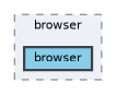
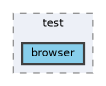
  digraph {
    compound=true
    n1 [color=grey25 fillcolor=skyblue fontname=Helvetica fontsize=10 height=0.2 label=browser shape=box style="filled,bold" width=0.4]
    subgraph cluster_1 {
      bgcolor="#edf0f7"
      fontname=Helvetica
      fontsize=10
-     label=browser
+     label=test
      pencolor=grey50
      style="filled,dashed"
      n1
    }
  }
